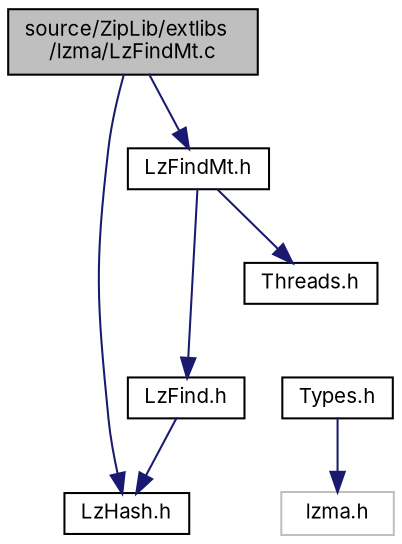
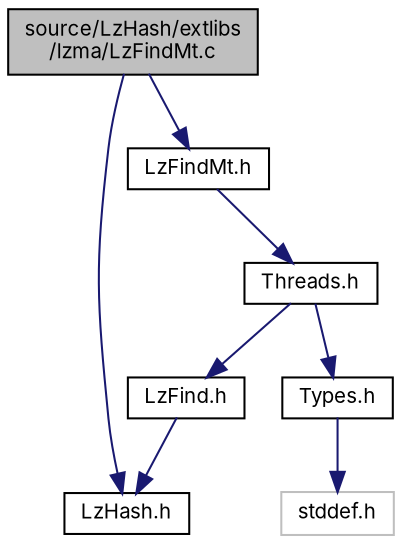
  digraph {
    fontname=Inter
    node [color=black fillcolor=white fontname=Inter fontsize=10 shape=record style=filled]
    edge [color=midnightblue fontname=Inter fontsize=10 labelfontname=Helvetica labelfontsize=10 style=solid]
-   n1 [fillcolor=grey75 fontcolor=black height=0.2 label="source/ZipLib/extlibs\l/lzma/LzFindMt.c" width=0.4]
+   n1 [fillcolor=grey75 fontcolor=black height=0.2 label="source/LzHash/extlibs\l/lzma/LzFindMt.c" width=0.4]
    n2 [height=0.2 label="LzHash.h" width=0.4]
    n3 [height=0.2 label="LzFindMt.h" width=0.4]
    n4 [height=0.2 label="LzFind.h" width=0.4]
    n5 [height=0.2 label="Threads.h" width=0.4]
    n6 [height=0.2 label="Types.h" width=0.4]
-   n7 [color=grey75 height=0.2 label="lzma.h" width=0.4]
+   n7 [color=grey75 height=0.2 label="stddef.h" width=0.4]
    n1 -> n2
    n1 -> n3
-   n3 -> n4
+   n5 -> n4
    n3 -> n5
    n4 -> n2
+   n5 -> n6
    n6 -> n7
  }
